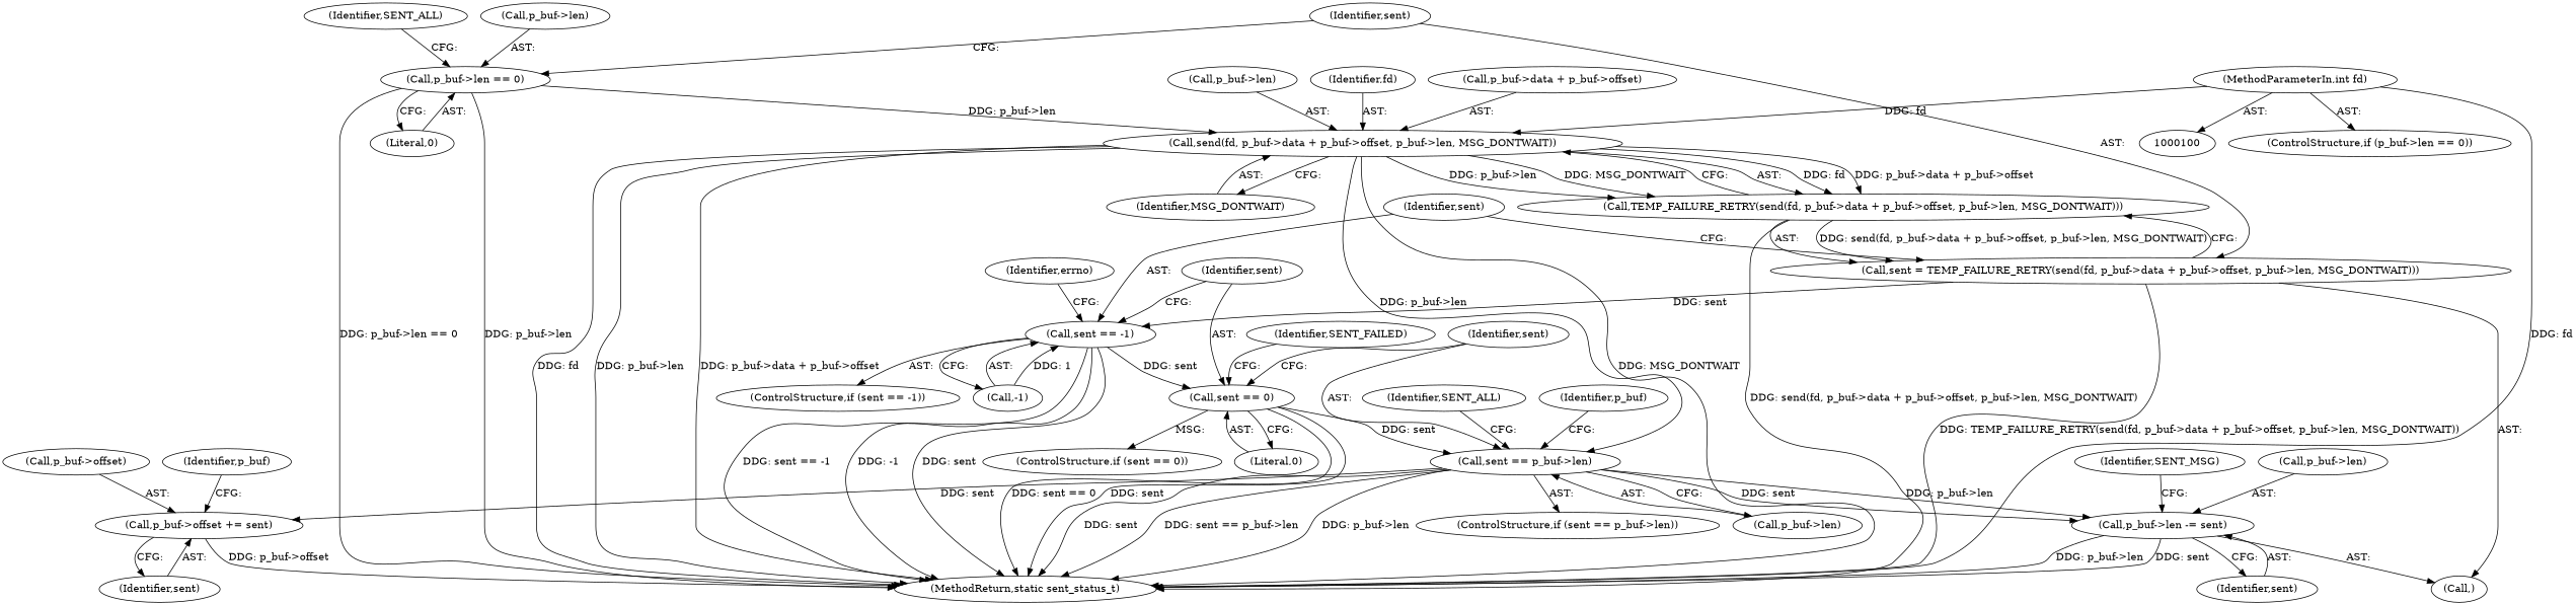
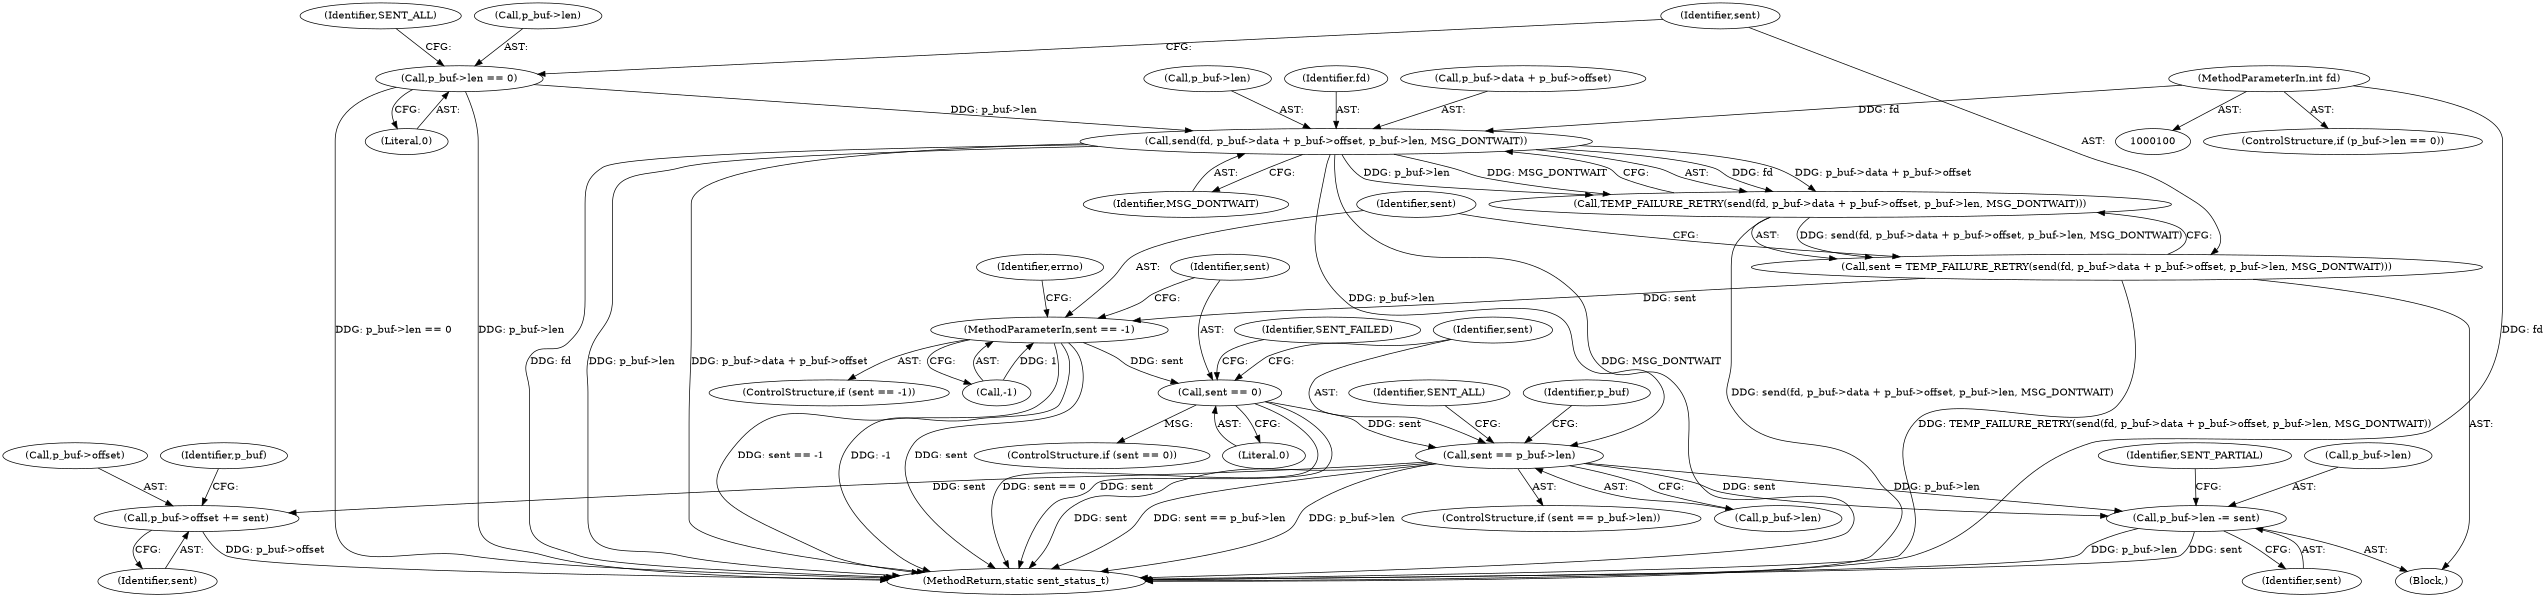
  digraph {
    n1 [label="(Call,send(fd, p_buf->data + p_buf->offset, p_buf->len, MSG_DONTWAIT))"]
    n2 [label="(Call,TEMP_FAILURE_RETRY(send(fd, p_buf->data + p_buf->offset, p_buf->len, MSG_DONTWAIT)))"]
    n3 [label="(Call,sent == p_buf->len)"]
    n4 [label="(Identifier,MSG_DONTWAIT)"]
    n5 [label="(MethodReturn,static sent_status_t)"]
    n6 [label="(Call,sent = TEMP_FAILURE_RETRY(send(fd, p_buf->data + p_buf->offset, p_buf->len, MSG_DONTWAIT)))"]
    n7 [label="(Call,p_buf->offset += sent)"]
    n8 [label="(Call,p_buf->len -= sent)"]
    n9 [label="(ControlStructure,if (sent == p_buf->len))"]
    n10 [label="(Call,p_buf->len)"]
    n11 [label="(MethodParameterIn,int fd)"]
    1000100
    n13 [label="(ControlStructure,if (p_buf->len == 0))"]
    n14 [label="(Call,p_buf->len == 0)"]
    n15 [label="(Literal,0)"]
-   n16 [label="(Call,sent == -1)"]
-   n17 [label="(Call,)"]
+   n16 [label="(MethodParameterIn,sent == -1)"]
+   n17 [label="(Block,)"]
    n18 [label="(Call,sent == 0)"]
    n19 [label="(ControlStructure,if (sent == -1))"]
    n20 [label="(Call,-1)"]
    n21 [label="(Literal,0)"]
    n22 [label="(ControlStructure,if (sent == 0))"]
    n23 [label="(Identifier,sent)"]
    n24 [label="(Identifier,sent)"]
    n25 [label="(Identifier,sent)"]
    n26 [label="(Identifier,sent)"]
    n27 [label="(Identifier,errno)"]
    n28 [label="(Call,p_buf->len)"]
    n29 [label="(Identifier,SENT_ALL)"]
-   n30 [label="(Identifier,SENT_MSG)"]
+   n30 [label="(Identifier,SENT_PARTIAL)"]
    n31 [label="(Identifier,fd)"]
    n32 [label="(Call,p_buf->len)"]
    n33 [label="(Call,p_buf->data + p_buf->offset)"]
    n34 [label="(Identifier,SENT_ALL)"]
    n35 [label="(Identifier,p_buf)"]
    n36 [label="(Identifier,sent)"]
    n37 [label="(Call,p_buf->offset)"]
    n38 [label="(Identifier,SENT_FAILED)"]
    n39 [label="(Call,p_buf->len)"]
    n40 [label="(Identifier,p_buf)"]
    n41 [label="(Identifier,sent)"]
    n1 -> n2 [label="AST: "]
    n1 -> n2 [label="DDG: fd"]
    n1 -> n2 [label="DDG: p_buf->data + p_buf->offset"]
    n1 -> n2 [label="DDG: p_buf->len"]
    n1 -> n2 [label="DDG: MSG_DONTWAIT"]
    n1 -> n3 [label="DDG: p_buf->len"]
    n1 -> n4 [label="CFG: "]
    n1 -> n5 [label="DDG: fd"]
    n1 -> n5 [label="DDG: p_buf->len"]
    n1 -> n5 [label="DDG: p_buf->data + p_buf->offset"]
    n1 -> n5 [label="DDG: MSG_DONTWAIT"]
    n2 -> n1 [label="CFG: "]
    n2 -> n5 [label="DDG: send(fd, p_buf->data + p_buf->offset, p_buf->len, MSG_DONTWAIT)"]
    n2 -> n6 [label="AST: "]
    n2 -> n6 [label="DDG: send(fd, p_buf->data + p_buf->offset, p_buf->len, MSG_DONTWAIT)"]
    n3 -> n5 [label="DDG: sent"]
    n3 -> n5 [label="DDG: sent == p_buf->len"]
    n3 -> n5 [label="DDG: p_buf->len"]
    n3 -> n7 [label="DDG: sent"]
    n3 -> n8 [label="DDG: sent"]
    n3 -> n8 [label="DDG: p_buf->len"]
    n3 -> n9 [label="AST: "]
    n3 -> n10 [label="CFG: "]
    n4 -> n1 [label="AST: "]
    n6 -> n2 [label="CFG: "]
    n6 -> n5 [label="DDG: TEMP_FAILURE_RETRY(send(fd, p_buf->data + p_buf->offset, p_buf->len, MSG_DONTWAIT))"]
    n6 -> n16 [label="DDG: sent"]
    n6 -> n17 [label="AST: "]
    n7 -> n5 [label="DDG: p_buf->offset"]
    n7 -> n23 [label="CFG: "]
    n8 -> n5 [label="DDG: sent"]
    n8 -> n5 [label="DDG: p_buf->len"]
    n8 -> n17 [label="AST: "]
    n8 -> n24 [label="CFG: "]
    n10 -> n3 [label="AST: "]
    n11 -> n1 [label="DDG: fd"]
    n11 -> n5 [label="DDG: fd"]
    n11 -> 1000100 [label="AST: "]
    n11 -> n13 [label="AST: "]
    n14 -> n1 [label="DDG: p_buf->len"]
    n14 -> n5 [label="DDG: p_buf->len == 0"]
    n14 -> n5 [label="DDG: p_buf->len"]
    n14 -> n15 [label="CFG: "]
    n15 -> n14 [label="AST: "]
    n16 -> n5 [label="DDG: sent == -1"]
    n16 -> n5 [label="DDG: -1"]
    n16 -> n5 [label="DDG: sent"]
    n16 -> n18 [label="DDG: sent"]
    n16 -> n19 [label="AST: "]
    n16 -> n20 [label="CFG: "]
    n18 -> n3 [label="DDG: sent"]
    n18 -> n5 [label="DDG: sent == 0"]
    n18 -> n5 [label="DDG: sent"]
    n18 -> n21 [label="CFG: "]
    n18 -> n22 [label="MSG: "]
    n20 -> n16 [label="AST: "]
    n20 -> n16 [label="DDG: 1"]
    n21 -> n18 [label="AST: "]
    n23 -> n7 [label="AST: "]
    n24 -> n8 [label="AST: "]
    n25 -> n16 [label="CFG: "]
    n25 -> n18 [label="AST: "]
    n26 -> n6 [label="AST: "]
    n26 -> n14 [label="CFG: "]
    n27 -> n16 [label="CFG: "]
    n28 -> n1 [label="AST: "]
    n29 -> n3 [label="CFG: "]
    n30 -> n8 [label="CFG: "]
    n31 -> n1 [label="AST: "]
    n32 -> n8 [label="AST: "]
    n33 -> n1 [label="AST: "]
    n34 -> n14 [label="CFG: "]
    n35 -> n3 [label="CFG: "]
    n36 -> n3 [label="AST: "]
    n36 -> n18 [label="CFG: "]
    n37 -> n7 [label="AST: "]
    n38 -> n18 [label="CFG: "]
    n39 -> n14 [label="AST: "]
    n40 -> n7 [label="CFG: "]
    n41 -> n6 [label="CFG: "]
    n41 -> n16 [label="AST: "]
  }
